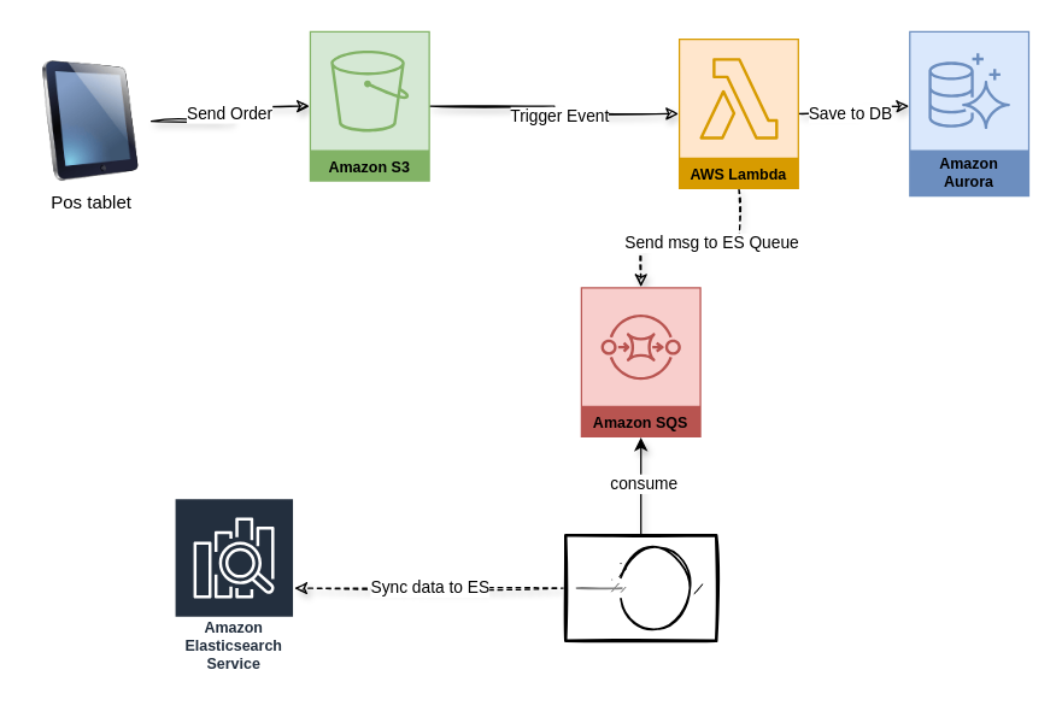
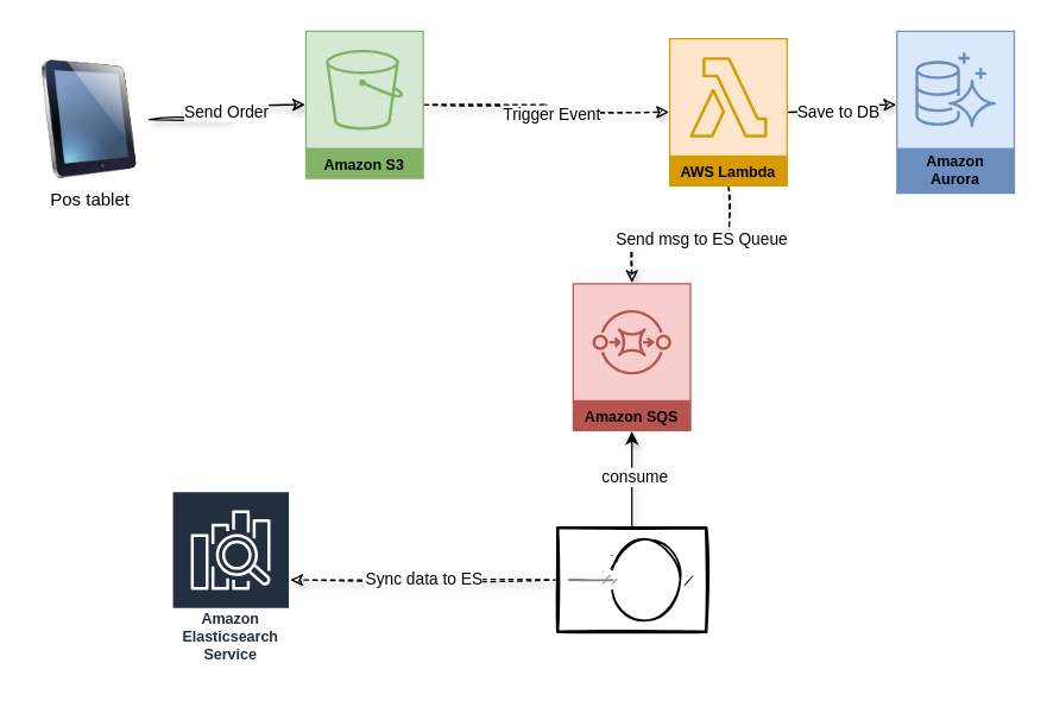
  <mxCell id="0" />
  <mxCell id="1" parent="0" />
  <mxCell id="2" style="edgeStyle=orthogonalEdgeStyle;rounded=0;orthogonalLoop=1;jettySize=auto;html=1;sketch=1;shadow=1;" edge="1" parent="1" source="12" target="6"><mxGeometry relative="1" as="geometry"><mxPoint x="175" y="42" as="targetPoint" /><mxPoint x="95" y="42" as="sourcePoint" /></mxGeometry></mxCell>
  <mxCell id="3" value="Send Order" style="edgeLabel;html=1;align=center;verticalAlign=middle;resizable=0;points=[];" vertex="1" connectable="0" parent="2"><mxGeometry y="1" relative="1" as="geometry"><mxPoint as="offset" /></mxGeometry></mxCell>
- <mxCell id="4" value="" style="edgeStyle=orthogonalEdgeStyle;rounded=0;orthogonalLoop=1;jettySize=auto;html=1;sketch=1;shadow=1;" edge="1" parent="1" source="6" target="11"><mxGeometry relative="1" as="geometry" /></mxCell>
+ <mxCell id="4" value="" style="edgeStyle=orthogonalEdgeStyle;rounded=0;orthogonalLoop=1;jettySize=auto;html=1;sketch=1;shadow=1;dashed=1;" edge="1" parent="1" source="6" target="11"><mxGeometry relative="1" as="geometry" /></mxCell>
  <mxCell id="5" value="Trigger Event" style="edgeLabel;html=1;align=center;verticalAlign=middle;resizable=0;points=[];" vertex="1" connectable="0" parent="4"><mxGeometry x="0.057" y="-1" relative="1" as="geometry"><mxPoint as="offset" /></mxGeometry></mxCell>
  <mxCell id="6" value="Amazon S3" style="sketch=0;outlineConnect=0;strokeColor=#82b366;fillColor=#d5e8d4;dashed=0;verticalLabelPosition=middle;verticalAlign=bottom;align=center;html=1;whiteSpace=wrap;fontSize=10;fontStyle=1;spacing=3;shape=mxgraph.aws4.productIcon;prIcon=mxgraph.aws4.s3;" vertex="1" parent="1"><mxGeometry x="205" y="20" width="80" height="100" as="geometry" /></mxCell>
  <mxCell id="7" value="" style="edgeStyle=orthogonalEdgeStyle;rounded=0;orthogonalLoop=1;jettySize=auto;html=1;sketch=1;shadow=1;" edge="1" parent="1" source="11"><mxGeometry relative="1" as="geometry"><mxPoint x="603" y="70" as="targetPoint" /></mxGeometry></mxCell>
  <mxCell id="8" value="Save to DB" style="edgeLabel;html=1;align=center;verticalAlign=middle;resizable=0;points=[];" vertex="1" connectable="0" parent="7"><mxGeometry x="-0.147" y="1" relative="1" as="geometry"><mxPoint as="offset" /></mxGeometry></mxCell>
  <mxCell id="9" value="" style="edgeStyle=orthogonalEdgeStyle;rounded=0;orthogonalLoop=1;jettySize=auto;html=1;dashed=1;sketch=1;shadow=1;" edge="1" parent="1" source="11" target="13"><mxGeometry relative="1" as="geometry" /></mxCell>
  <mxCell id="10" value="Send msg to ES Queue" style="edgeLabel;html=1;align=center;verticalAlign=middle;resizable=0;points=[];" vertex="1" connectable="0" parent="9"><mxGeometry x="-0.208" y="3" relative="1" as="geometry"><mxPoint as="offset" /></mxGeometry></mxCell>
  <mxCell id="11" value="AWS Lambda" style="sketch=0;outlineConnect=0;strokeColor=#d79b00;fillColor=#ffe6cc;dashed=0;verticalLabelPosition=middle;verticalAlign=bottom;align=center;html=1;whiteSpace=wrap;fontSize=10;fontStyle=1;spacing=3;shape=mxgraph.aws4.productIcon;prIcon=mxgraph.aws4.lambda;" vertex="1" parent="1"><mxGeometry x="450" y="25" width="80" height="100" as="geometry" /></mxCell>
  <mxCell id="12" value="Pos tablet" style="image;html=1;image=img/lib/clip_art/computers/iPad_128x128.png" vertex="1" parent="1"><mxGeometry x="20" y="40" width="80" height="80" as="geometry" /></mxCell>
  <mxCell id="13" value="Amazon SQS" style="sketch=0;outlineConnect=0;strokeColor=#b85450;fillColor=#f8cecc;dashed=0;verticalLabelPosition=middle;verticalAlign=bottom;align=center;html=1;whiteSpace=wrap;fontSize=10;fontStyle=1;spacing=3;shape=mxgraph.aws4.productIcon;prIcon=mxgraph.aws4.sqs;" vertex="1" parent="1"><mxGeometry x="385" y="190" width="80" height="100" as="geometry" /></mxCell>
  <mxCell id="14" style="edgeStyle=orthogonalEdgeStyle;rounded=0;orthogonalLoop=1;jettySize=auto;html=1;shadow=1;" edge="1" parent="1" source="17" target="13"><mxGeometry relative="1" as="geometry" /></mxCell>
  <mxCell id="15" value="consume" style="edgeLabel;html=1;align=center;verticalAlign=middle;resizable=0;points=[];" vertex="1" connectable="0" parent="14"><mxGeometry x="0.069" y="-1" relative="1" as="geometry"><mxPoint as="offset" /></mxGeometry></mxCell>
  <mxCell id="16" value="Sync data to ES" style="edgeStyle=orthogonalEdgeStyle;rounded=0;orthogonalLoop=1;jettySize=auto;html=1;exitX=0;exitY=0.5;exitDx=0;exitDy=0;exitPerimeter=0;dashed=1;shadow=1;sketch=1;" edge="1" parent="1" source="17" target="18"><mxGeometry relative="1" as="geometry"><mxPoint x="235" y="360" as="targetPoint" /></mxGeometry></mxCell>
  <mxCell id="17" value="" style="dashed=0;outlineConnect=0;strokeWidth=2;html=1;align=center;fontSize=8;verticalLabelPosition=bottom;verticalAlign=top;shape=mxgraph.eip.polling_consumer;sketch=1;" vertex="1" parent="1"><mxGeometry x="375" y="355" width="100" height="70" as="geometry" /></mxCell>
  <mxCell id="18" value="Amazon Elasticsearch Service" style="sketch=0;outlineConnect=0;fontColor=#232F3E;gradientColor=none;strokeColor=#ffffff;fillColor=#232F3E;dashed=0;verticalLabelPosition=middle;verticalAlign=bottom;align=center;html=1;whiteSpace=wrap;fontSize=10;fontStyle=1;spacing=3;shape=mxgraph.aws4.productIcon;prIcon=mxgraph.aws4.elasticsearch_service;" vertex="1" parent="1"><mxGeometry x="115" y="330" width="80" height="120" as="geometry" /></mxCell>
  <mxCell id="19" value="Amazon&#10;Aurora" style="sketch=0;outlineConnect=0;dashed=0;verticalLabelPosition=middle;verticalAlign=bottom;align=center;html=1;whiteSpace=wrap;fontSize=10;fontStyle=1;spacing=3;shape=mxgraph.aws4.productIcon;prIcon=mxgraph.aws4.aurora;fillColor=#dae8fc;strokeColor=#6c8ebf;" vertex="1" parent="1"><mxGeometry x="603" y="20" width="80" height="110" as="geometry" /></mxCell>
